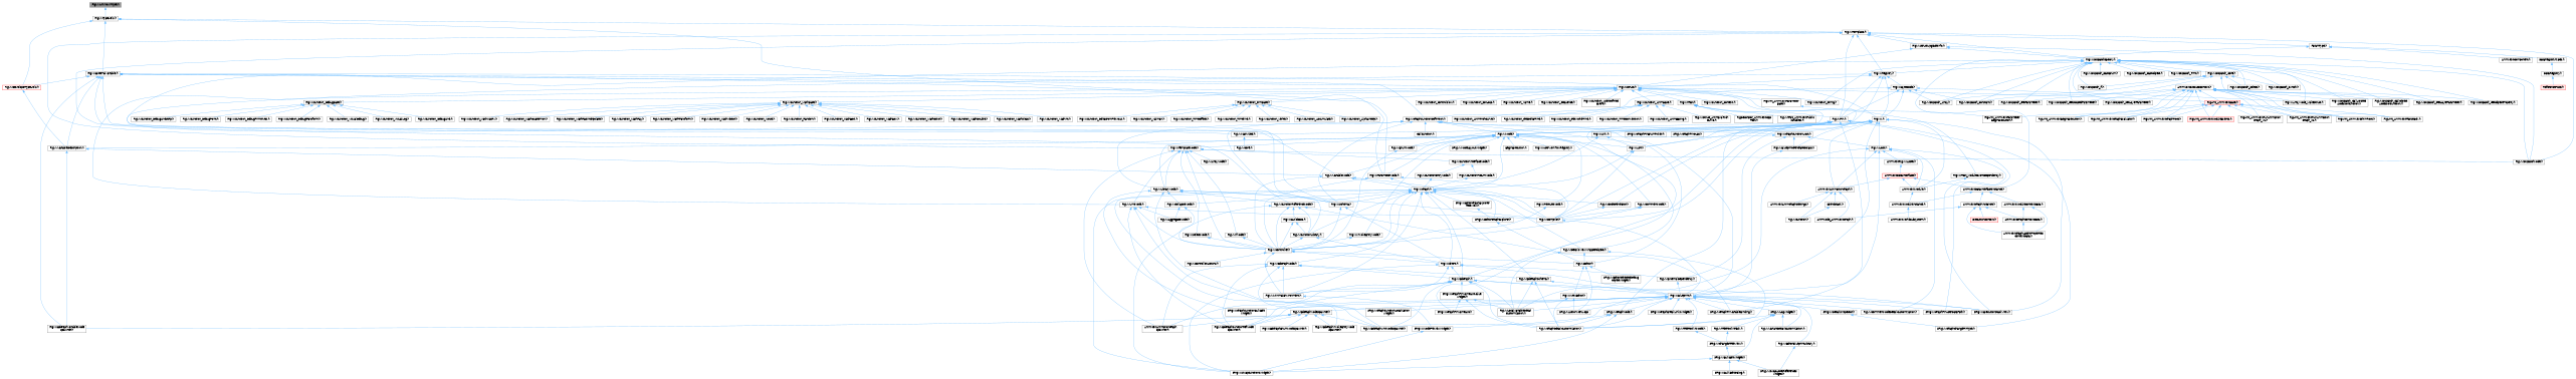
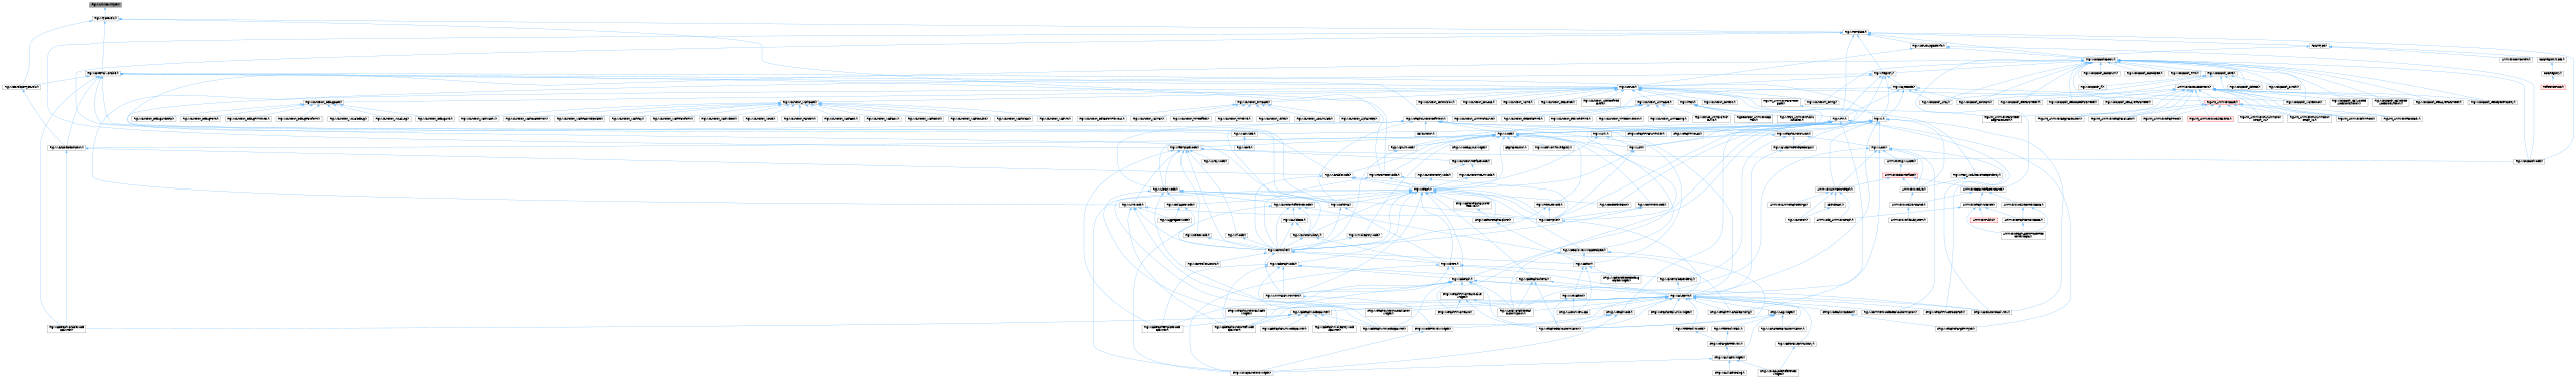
  digraph {
    node [color=grey40 fillcolor=white fontname=Helvetica fontsize=10 shape=box style=filled]
    edge [color=steelblue1 dir=back fontname=Helvetica fontsize=10 labelfontname=Helvetica labelfontsize=10 style=solid]
    n1 [color=gray40 fillcolor=grey60 fontcolor=black height=0.2 label="RigVMUnknownType.h" width=0.4]
    n2 [height=0.2 label="RigVMTypeUtils.h" width=0.4]
-   n3 [color=red height=0.2 label="RigVMDeveloperTypeUtils.h" width=0.4]
+   n3 [height=0.2 label="RigVMDeveloperTypeUtils.h" width=0.4]
    n4 [height=0.2 label="RigVMExternalVariable.h" width=0.4]
    n5 [height=0.2 label="RigVMParameterNode.h" width=0.4]
    n6 [height=0.2 label="RigVMTemplate.h" width=0.4]
    n7 [height=0.2 label="RigVMVariableDescription.h" width=0.4]
    n8 [height=0.2 label="RigVMEdGraphVariableNode\lSpawner.h" width=0.4]
    n9 [height=0.2 label="RigVMVariableNode.h" width=0.4]
    n10 [height=0.2 label="RigVM.h" width=0.4]
    n11 [height=0.2 label="RigVMNativized.h" width=0.4]
    n12 [height=0.2 label="RigVMGraphFunctionDefinition.h" width=0.4]
    n13 [height=0.2 label="RigVMStruct.h" width=0.4]
    n14 [height=0.2 label="RigVMCompiler.h" width=0.4]
    n15 [height=0.2 label="RigVMController.h" width=0.4]
    n16 [height=0.2 label="RigVMGraph.h" width=0.4]
    n17 [height=0.2 label="RigVMSchema.h" width=0.4]
    n18 [height=0.2 label="RigVMTemplateNode.h" width=0.4]
    n19 [height=0.2 label="RigVMDispatchNode.h" width=0.4]
    n20 [height=0.2 label="RigVMPin.h" width=0.4]
    n21 [height=0.2 label="ParamType.h" width=0.4]
    n22 [height=0.2 label="RigVMDispatchFactory.h" width=0.4]
    n23 [height=0.2 label="RigVMRegistry.h" width=0.4]
    n24 [height=0.2 label="RigVMStructUpgradeInfo.h" width=0.4]
    n25 [height=0.2 label="RigVMBlueprint.h" width=0.4]
    n26 [height=0.2 label="RigVMClient.h" width=0.4]
    n27 [height=0.2 label="RigVMMinimalEnvironment.h" width=0.4]
    n28 [height=0.2 label="RigVMControllerActions.h" width=0.4]
    n29 [height=0.2 label="RigVMEditor.h" width=0.4]
    n30 [height=0.2 label="RigVMEdGraphInvokeEntryNode\lSpawner.h" width=0.4]
    n31 [height=0.2 label="SRigVMSwapFunctionsWidget.h" width=0.4]
    n32 [height=0.2 label="RigVMEdGraph.h" width=0.4]
    n33 [height=0.2 label="RigVMCodeGenerator.h" width=0.4]
    n34 [height=0.2 label="RigVMCollapseNode.h" width=0.4]
    n35 [height=0.2 label="RigVMDetailsViewWrapperObject.h" width=0.4]
    n36 [height=0.2 label="RigVMEdGraphNode.h" width=0.4]
    n37 [height=0.2 label="RigVMEdGraphSchema.h" width=0.4]
    n38 [height=0.2 label="RigVMFunctionLibrary.h" width=0.4]
    n39 [height=0.2 label="RigVMFunctionReferenceNode.h" width=0.4]
    n40 [height=0.2 label="SRigVMEditorGraphExplorer.h" width=0.4]
    n41 [height=0.2 label="SRigVMEditorGraphExplorer\lTreeView.h" width=0.4]
    n42 [height=0.2 label="RigVMCommentNodeDetailCustomization.h" width=0.4]
    n43 [height=0.2 label="RigVMEdGraphFunctionRefNode\lSpawner.h" width=0.4]
    n44 [height=0.2 label="RigVMEdGraphNodeSpawner.h" width=0.4]
    n45 [height=0.2 label="RigVMEdGraphUnitNodeSpawner.h" width=0.4]
    n46 [height=0.2 label="RigVMEditorBlueprintLibrary.h" width=0.4]
    n47 [height=0.2 label="RigVMGraphDetailCustomization.h" width=0.4]
    n48 [height=0.2 label="RigVMLocalVariableDetail\lCustomization.h" width=0.4]
    n49 [height=0.2 label="RigVMTreeToolkitNode.h" width=0.4]
    n50 [height=0.2 label="RigVMVariantDetailCustomization.h" width=0.4]
    n51 [height=0.2 label="SRigVMActionMenu.cpp" width=0.4]
    n52 [height=0.2 label="SRigVMDetailsInspector.h" width=0.4]
    n53 [height=0.2 label="SRigVMExecutionStackView.h" width=0.4]
    n54 [height=0.2 label="SRigVMGraphBreakLinksWidget.h" width=0.4]
    n55 [height=0.2 label="SRigVMGraphFunctionBulkEdit\lWidget.h" width=0.4]
    n56 [height=0.2 label="SRigVMGraphFunctionLocalization\lWidget.h" width=0.4]
    n57 [height=0.2 label="SRigVMGraphNode.h" width=0.4]
    n58 [height=0.2 label="SRigVMGraphPinUserDataPath.h" width=0.4]
    n59 [height=0.2 label="SRigVMGraphPinVariableBinding.h" width=0.4]
    n60 [height=0.2 label="SRigVMLogWidget.h" width=0.4]
    n61 [height=0.2 label="RigVMEdGraphEnumNodeSpawner.h" width=0.4]
-   n62 [height=0.2 label="AnimNextAnimationGraph\lSpawner.h" width=0.4]
+   n62 [height=0.2 label="RigVMEdGraphTemplateNode\lSpawner.h" width=0.4]
    n63 [height=0.2 label="SRigVMSwapAssetReferences\lWidget.h" width=0.4]
    n64 [height=0.2 label="SRigVMChangesTreeView.h" width=0.4]
    n65 [height=0.2 label="SRigVMGraphChangePinType.h" width=0.4]
    n66 [height=0.2 label="SRigVMNodePreviewWidget.h" width=0.4]
    n67 [height=0.2 label="SRigVMBulkEditWidget.h" width=0.4]
    n68 [height=0.2 label="RigVMTreeToolkitTask.h" width=0.4]
    n69 [height=0.2 label="SRigVMBulkEditDialog.h" width=0.4]
    n70 [height=0.2 label="RigVMExternalDependency.h" width=0.4]
    n71 [height=0.2 label="RigVMNewEditor.h" width=0.4]
    n72 [height=0.2 label="SRigVMEditorSelectedDebug\lObjectWidget.h" width=0.4]
    n73 [height=0.2 label="SRigVMGraphPinNameListValue\lWidget.h" width=0.4]
    n74 [height=0.2 label="SRigVMGraphPinNameList.h" width=0.4]
    n75 [height=0.2 label="RigVMAggregateNode.h" width=0.4]
    n76 [height=0.2 label="RigVMBuildData.h" width=0.4]
    n77 [height=0.2 label="AnimNextAnimationGraph.h" width=0.4]
    n78 [height=0.2 label="AnimNextModule.h" width=0.4]
    n79 [height=0.2 label="RigVMBlueprintGeneratedClass.h" width=0.4]
    n80 [height=0.2 label="RigVMHost.h" width=0.4]
    n81 [height=0.2 label="RigVMNode.h" width=0.4]
    n82 [height=0.2 label="RigVMCore.h" width=0.4]
    n83 [height=0.2 label="RigVMLibraryNode.h" width=0.4]
    n84 [height=0.2 label="CallFunction.h" width=0.4]
    n85 [height=0.2 label="RigVMGraphFunctionHost.h" width=0.4]
    n86 [color=red fillcolor="#FFF0F0" height=0.2 label="RigUnit_AnimNextBase.h" width=0.4]
    n87 [height=0.2 label="RigVMUnitNode.h" width=0.4]
    n88 [height=0.2 label="RigUnit_AnimNextParameter\lBase.h" width=0.4]
    n89 [height=0.2 label="RigVMFunction_AnimBase.h" width=0.4]
    n90 [height=0.2 label="RigVMFunction_Context.h" width=0.4]
    n91 [height=0.2 label="RigVMFunction_ControlFlow.h" width=0.4]
    n92 [height=0.2 label="RigVMFunction_DebugBase.h" width=0.4]
    n93 [height=0.2 label="RigVMFunction_ForLoop.h" width=0.4]
    n94 [height=0.2 label="RigVMFunction_MathBase.h" width=0.4]
    n95 [height=0.2 label="RigVMFunction_Name.h" width=0.4]
    n96 [height=0.2 label="RigVMFunction_Sequence.h" width=0.4]
    n97 [height=0.2 label="RigVMFunction_SimBase.h" width=0.4]
    n98 [height=0.2 label="RigVMFunction_String.h" width=0.4]
    n99 [height=0.2 label="RigVMFunction_UserDefined\lEvent.h" width=0.4]
    n100 [height=0.2 label="RigVMTrait.h" width=0.4]
    n101 [height=0.2 label="AnimNextAnimGraphSettings.h" width=0.4]
    n102 [height=0.2 label="AnimNode_AnimNextGraph.h" width=0.4]
    n103 [height=0.2 label="RigVMFunction.h" width=0.4]
    n104 [height=0.2 label="IBlendStack.h" width=0.4]
    n105 [height=0.2 label="AnimNextModuleInstance.h" width=0.4]
    n106 [height=0.2 label="AnimNextRigVMAsset.h" width=0.4]
    n107 [height=0.2 label="RigVMAST.h" width=0.4]
    n108 [height=0.2 label="BeginExecution.h" width=0.4]
    n109 [height=0.2 label="RigVMCommentNode.h" width=0.4]
    n110 [height=0.2 label="RigVMEnumNode.h" width=0.4]
    n111 [height=0.2 label="RigVMInvokeEntryNode.h" width=0.4]
    n112 [height=0.2 label="RigVMRerouteNode.h" width=0.4]
    n113 [height=0.2 label="RigVMUserWorkflowRegistry.h" width=0.4]
    n114 [height=0.2 label="SRigVMNodeLayoutWidget.h" width=0.4]
    n115 [height=0.2 label="AnimNextWorldSubsystem.h" width=0.4]
    n116 [color=red fillcolor="#FFF0F0" height=0.2 label="AnimNextDataInterface.h" width=0.4]
    n117 [height=0.2 label="AnimNextDataInterfaceInstance.h" width=0.4]
    n118 [height=0.2 label="AnimNextGraphInstance.h" width=0.4]
    n119 [height=0.2 label="AnimNextModuleContextData.h" width=0.4]
    n120 [height=0.2 label="AnimNextGraphContextData.h" width=0.4]
    n121 [height=0.2 label="AnimNextGraphLatentProperties\lContextData.h" width=0.4]
-   n122 [color=red fillcolor="#FFF0F0" height=0.2 label="ExecutionContext.h" width=0.4]
+   n122 [color=red fillcolor="#FFF0F0" height=0.2 label="AnimNextPublic.h" width=0.4]
    n123 [height=0.2 label="AnimNextExecuteContext.h" width=0.4]
    n124 [height=0.2 label="RigUnit_AnimNextBeginExecution.h" width=0.4]
    n125 [height=0.2 label="RigUnit_AnimNextGraphEvaluator.h" width=0.4]
    n126 [height=0.2 label="RigUnit_AnimNextGraphRoot.h" width=0.4]
    n127 [color=red fillcolor="#FFF0F0" height=0.2 label="RigUnit_AnimNextModuleEvents.h" width=0.4]
    n128 [height=0.2 label="RigUnit_AnimNextRunAnimation\lGraph_v1.h" width=0.4]
    n129 [height=0.2 label="RigUnit_AnimNextRunAnimation\lGraph_v2.h" width=0.4]
    n130 [height=0.2 label="RigUnit_AnimNextShimRoot.h" width=0.4]
    n131 [height=0.2 label="RigUnit_AnimNextTraitStack.h" width=0.4]
    n132 [height=0.2 label="RigUnit_AnimNextParameter\lBeginExecution.h" width=0.4]
    n133 [height=0.2 label="RigVMDispatch_CallHoisted\lAccessorFunction.h" width=0.4]
    n134 [height=0.2 label="RigVMDispatch_CallObject\lAccessorFunction.h" width=0.4]
    n135 [height=0.2 label="RigVMDispatch_GetLayerParameter.h" width=0.4]
    n136 [height=0.2 label="RigVMDispatch_GetObjectProperty.h" width=0.4]
    n137 [height=0.2 label="RigVMDispatch_GetParameter.h" width=0.4]
    n138 [height=0.2 label="RigVMDispatch_GetScopedParameter.h" width=0.4]
    n139 [height=0.2 label="RigVMDispatch_SetLayerParameter.h" width=0.4]
    n140 [height=0.2 label="RigVMArrayNode.h" width=0.4]
    n141 [height=0.2 label="RigVMFunctionInterfaceNode.h" width=0.4]
    n142 [height=0.2 label="RigVMIfNode.h" width=0.4]
    n143 [height=0.2 label="RigVMSelectNode.h" width=0.4]
    n144 [height=0.2 label="RigVMFunctionEntryNode.h" width=0.4]
    n145 [height=0.2 label="RigVMFunctionReturnNode.h" width=0.4]
    n146 [height=0.2 label="RigVMFunction_AnimEasing.h" width=0.4]
    n147 [height=0.2 label="RigVMStruct_AnimEvalRich\lCurve.h" width=0.4]
    n148 [height=0.2 label="RigVMFunction_AnimRichCurve.h" width=0.4]
    n149 [height=0.2 label="RigVMFunction_GetDeltaTime.h" width=0.4]
    n150 [height=0.2 label="RigVMFunction_GetWorldTime.h" width=0.4]
    n151 [height=0.2 label="RigVMFunction_TimeConversion.h" width=0.4]
    n152 [height=0.2 label="RigVMFunction_DebugLine.h" width=0.4]
    n153 [height=0.2 label="RigVMFunction_DebugLineStrip.h" width=0.4]
    n154 [height=0.2 label="RigVMFunction_DebugPoint.h" width=0.4]
    n155 [height=0.2 label="RigVMFunction_DebugPrimitives.h" width=0.4]
    n156 [height=0.2 label="RigVMFunction_DebugTransform.h" width=0.4]
    n157 [height=0.2 label="RigVMFunction_VisualDebug.h" width=0.4]
    n158 [height=0.2 label="RigVMFunction_VisualLog.h" width=0.4]
    n159 [height=0.2 label="RigVMFunction_MathBool.h" width=0.4]
    n160 [height=0.2 label="RigVMFunction_MathBox.h" width=0.4]
    n161 [height=0.2 label="RigVMFunction_MathColor.h" width=0.4]
    n162 [height=0.2 label="RigVMFunction_MathDouble.h" width=0.4]
    n163 [height=0.2 label="RigVMFunction_MathFloat.h" width=0.4]
    n164 [height=0.2 label="RigVMFunction_MathInt.h" width=0.4]
    n165 [height=0.2 label="RigVMFunction_MathMatrix.h" width=0.4]
    n166 [height=0.2 label="RigVMFunction_MathQuaternion.h" width=0.4]
    n167 [height=0.2 label="RigVMFunction_MathRBFInterpolate.h" width=0.4]
    n168 [height=0.2 label="RigVMFunction_MathRay.h" width=0.4]
    n169 [height=0.2 label="RigVMFunction_MathTransform.h" width=0.4]
    n170 [height=0.2 label="RigVMFunction_MathVector.h" width=0.4]
    n171 [height=0.2 label="RigVMFunction_Noise.h" width=0.4]
    n172 [height=0.2 label="RigVMFunction_Random.h" width=0.4]
    n173 [height=0.2 label="RigVMFunction_Accumulate.h" width=0.4]
    n174 [height=0.2 label="RigVMFunction_AlphaInterp.h" width=0.4]
    n175 [height=0.2 label="RigVMFunction_DeltaFromPrevious.h" width=0.4]
    n176 [height=0.2 label="RigVMFunction_Kalman.h" width=0.4]
    n177 [height=0.2 label="RigVMFunction_TimeOffset.h" width=0.4]
    n178 [height=0.2 label="RigVMFunction_Timeline.h" width=0.4]
    n179 [height=0.2 label="RigVMFunction_Verlet.h" width=0.4]
    n180 [height=0.2 label="RigDecorator_AnimNextCpp\lTrait.h" width=0.4]
    n181 [height=0.2 label="RigVMTrait_AnimNextPublic\lVariables.h" width=0.4]
    n182 [height=0.2 label="RigVMTrait_ModuleEventDependency.h" width=0.4]
    n183 [height=0.2 label="RigVMLink.h" width=0.4]
    n184 [height=0.2 label="SRigVMGraphPinEnumPicker.h" width=0.4]
    n185 [height=0.2 label="SRigVMGraphPinQuat.h" width=0.4]
    n186 [height=0.2 label="AnimNextComponent.h" width=0.4]
    n187 [height=0.2 label="DataRegistryTypes.h" width=0.4]
    n188 [height=0.2 label="RigVMDispatch_Array.h" width=0.4]
    n189 [height=0.2 label="RigVMDispatch_CastEnum.h" width=0.4]
    n190 [height=0.2 label="RigVMDispatch_CastObject.h" width=0.4]
    n191 [height=0.2 label="RigVMDispatch_Constant.h" width=0.4]
    n192 [height=0.2 label="RigVMDispatch_Core.h" width=0.4]
    n193 [height=0.2 label="RigVMDispatch_If.h" width=0.4]
-   n194 [height=0.2 label="RigVMArrayNode_MakeStruct.h" width=0.4]
+   n194 [height=0.2 label="RigVMDispatch_MakeStruct.h" width=0.4]
    n195 [height=0.2 label="RigVMDispatch_Select.h" width=0.4]
    n196 [height=0.2 label="RigVMDispatch_Switch.h" width=0.4]
    n197 [height=0.2 label="RigVMDispatch_Print.h" width=0.4]
    n198 [height=0.2 label="RigVMByteCode.h" width=0.4]
    n199 [height=0.2 label="DataRegistry.h" width=0.4]
    n200 [color=red fillcolor="#FFF0F0" height=0.2 label="ReferencePose.h" width=0.4]
    n1 -> n2
    n2 -> n3
    n2 -> n4
    n2 -> n5
    n2 -> n6
    n3 -> n7
    n4 -> n3
    n4 -> n5
    n4 -> n7
    n4 -> n8
    n4 -> n9
    n4 -> n10
    n4 -> n11
    n4 -> n12
    n4 -> n13
    n5 -> n14
    n5 -> n15
    n5 -> n16
    n6 -> n17
    n6 -> n18
    n6 -> n19
    n6 -> n20
    n6 -> n21
    n6 -> n22
    n6 -> n23
    n6 -> n24
    n7 -> n8
    n7 -> n9
    n9 -> n14
    n9 -> n15
    n9 -> n16
    n10 -> n11
    n10 -> n14
    n10 -> n25
    n10 -> n32
    n10 -> n33
    n10 -> n53
    n10 -> n77
    n10 -> n78
    n10 -> n79
    n10 -> n80
    n10 -> n81
    n11 -> n82
    n12 -> n17
    n12 -> n25
    n12 -> n29
    n12 -> n39
    n12 -> n81
    n12 -> n83
    n12 -> n84
    n12 -> n85
    n13 -> n14
    n13 -> n81
    n13 -> n86
    n13 -> n87
    n13 -> n88
    n13 -> n89
    n13 -> n90
    n13 -> n91
    n13 -> n92
    n13 -> n93
    n13 -> n94
    n13 -> n95
    n13 -> n96
    n13 -> n97
    n13 -> n98
    n13 -> n99
    n13 -> n100
    n14 -> n25
    n15 -> n26
    n15 -> n27
    n15 -> n28
    n15 -> n29
    n16 -> n14
    n16 -> n15
    n16 -> n17
    n16 -> n26
    n16 -> n27
    n16 -> n30
    n16 -> n31
    n16 -> n32
    n16 -> n33
    n16 -> n34
    n16 -> n35
    n16 -> n36
    n16 -> n37
    n16 -> n38
    n16 -> n39
    n16 -> n40
    n16 -> n41
    n17 -> n15
    n17 -> n26
    n18 -> n15
    n18 -> n19
    n18 -> n62
    n18 -> n83
    n18 -> n87
    n18 -> n140
    n18 -> n141
    n18 -> n142
    n18 -> n143
    n20 -> n57
    n20 -> n58
    n20 -> n59
    n20 -> n65
    n20 -> n74
    n20 -> n81
    n20 -> n107
    n20 -> n110
    n20 -> n183
    n20 -> n184
    n20 -> n185
    n21 -> n117
    n21 -> n186
    n21 -> n187
    n22 -> n17
    n22 -> n19
    n22 -> n23
    n22 -> n98
    n22 -> n133
    n22 -> n134
    n22 -> n135
    n22 -> n136
    n22 -> n137
    n22 -> n138
    n22 -> n139
    n22 -> n188
    n22 -> n189
    n22 -> n190
    n22 -> n191
    n22 -> n192
    n22 -> n193
    n22 -> n194
    n22 -> n195
    n22 -> n196
    n22 -> n197
    n23 -> n10
    n23 -> n13
    n23 -> n17
    n23 -> n20
    n23 -> n107
    n23 -> n198
    n24 -> n13
    n24 -> n19
    n24 -> n22
    n25 -> n42
    n25 -> n43
    n25 -> n44
    n25 -> n45
    n25 -> n46
    n25 -> n47
    n25 -> n48
    n25 -> n49
    n25 -> n50
    n25 -> n51
    n25 -> n52
    n25 -> n53
    n25 -> n54
    n25 -> n55
    n25 -> n56
    n25 -> n57
    n25 -> n58
    n25 -> n59
    n25 -> n60
    n26 -> n25
    n26 -> n27
    n26 -> n31
    n26 -> n32
    n26 -> n70
    n27 -> n66
    n29 -> n51
    n29 -> n71
    n29 -> n72
    n32 -> n25
    n32 -> n27
    n32 -> n43
    n32 -> n45
    n32 -> n47
    n32 -> n48
    n32 -> n53
    n32 -> n62
    n32 -> n73
    n34 -> n15
    n34 -> n75
    n35 -> n29
    n35 -> n47
    n35 -> n48
    n36 -> n27
    n36 -> n32
    n36 -> n37
    n36 -> n43
    n36 -> n45
    n36 -> n62
    n37 -> n25
    n37 -> n47
    n37 -> n48
    n38 -> n15
    n38 -> n26
    n39 -> n15
    n39 -> n31
    n39 -> n38
    n39 -> n59
    n39 -> n76
    n40 -> n29
    n41 -> n40
    n44 -> n8
    n44 -> n30
    n44 -> n43
    n44 -> n45
    n44 -> n61
    n44 -> n62
    n46 -> n63
    n49 -> n64
    n52 -> n65
    n57 -> n31
    n57 -> n47
    n57 -> n66
    n60 -> n47
    n60 -> n50
    n60 -> n67
    n60 -> n68
    n64 -> n67
    n66 -> n31
    n67 -> n31
    n67 -> n63
    n67 -> n69
    n68 -> n64
    n70 -> n25
    n71 -> n47
    n71 -> n51
    n73 -> n47
    n73 -> n48
    n73 -> n74
    n76 -> n15
    n76 -> n38
    n77 -> n101
    n77 -> n102
    n77 -> n103
    n77 -> n104
    n78 -> n105
    n79 -> n25
    n80 -> n25
    n80 -> n42
    n80 -> n48
    n80 -> n53
    n80 -> n77
    n80 -> n78
    n80 -> n106
    n81 -> n5
    n81 -> n7
    n81 -> n9
    n81 -> n16
    n81 -> n18
    n81 -> n35
    n81 -> n107
    n81 -> n108
    n81 -> n109
    n81 -> n110
    n81 -> n111
    n81 -> n112
    n81 -> n113
    n81 -> n114
    n83 -> n14
    n83 -> n34
    n83 -> n38
    n83 -> n39
    n83 -> n55
    n83 -> n56
    n85 -> n70
    n85 -> n79
    n85 -> n80
    n85 -> n83
    n86 -> n124
    n86 -> n125
    n86 -> n126
    n86 -> n127
    n86 -> n128
    n86 -> n129
    n86 -> n130
    n86 -> n131
    n87 -> n14
    n87 -> n15
    n87 -> n43
    n87 -> n45
    n87 -> n75
    n88 -> n132
    n89 -> n146
    n89 -> n147
    n89 -> n148
    n89 -> n149
    n89 -> n150
    n89 -> n151
    n92 -> n152
    n92 -> n153
    n92 -> n154
    n92 -> n155
    n92 -> n156
    n92 -> n157
    n92 -> n158
    n94 -> n159
    n94 -> n160
    n94 -> n161
    n94 -> n162
    n94 -> n163
    n94 -> n164
    n94 -> n165
    n94 -> n166
    n94 -> n167
    n94 -> n168
    n94 -> n169
    n94 -> n170
    n94 -> n171
    n94 -> n172
    n97 -> n173
    n97 -> n174
    n97 -> n175
    n97 -> n176
    n97 -> n177
    n97 -> n178
    n97 -> n179
    n100 -> n20
    n100 -> n180
    n100 -> n181
    n100 -> n182
    n104 -> n103
    n105 -> n115
    n106 -> n116
    n107 -> n14
    n107 -> n16
    n109 -> n14
    n109 -> n15
    n110 -> n15
    n111 -> n15
-   n33 -> n14
+   n112 -> n14
    n112 -> n15
    n116 -> n77
    n116 -> n78
    n116 -> n117
    n117 -> n105
    n117 -> n118
    n117 -> n119
    n118 -> n102
    n118 -> n120
    n118 -> n121
    n118 -> n122
    n119 -> n120
    n119 -> n121
    n120 -> n121
    n123 -> n86
    n123 -> n124
    n123 -> n125
    n123 -> n126
    n123 -> n127
    n123 -> n128
    n123 -> n129
    n123 -> n130
    n123 -> n131
    n123 -> n132
    n123 -> n133
    n123 -> n134
    n123 -> n135
    n123 -> n136
    n123 -> n137
    n123 -> n138
    n123 -> n139
    n141 -> n144
    n141 -> n145
    n142 -> n15
    n143 -> n15
    n144 -> n16
    n145 -> n16
    n182 -> n78
    n183 -> n16
    n183 -> n107
    n187 -> n199
    n192 -> n188
    n192 -> n191
    n192 -> n193
    n192 -> n194
    n192 -> n195
    n192 -> n196
    n198 -> n10
    n198 -> n12
    n198 -> n20
    n198 -> n188
    n198 -> n191
    n198 -> n194
    n199 -> n200
  }
